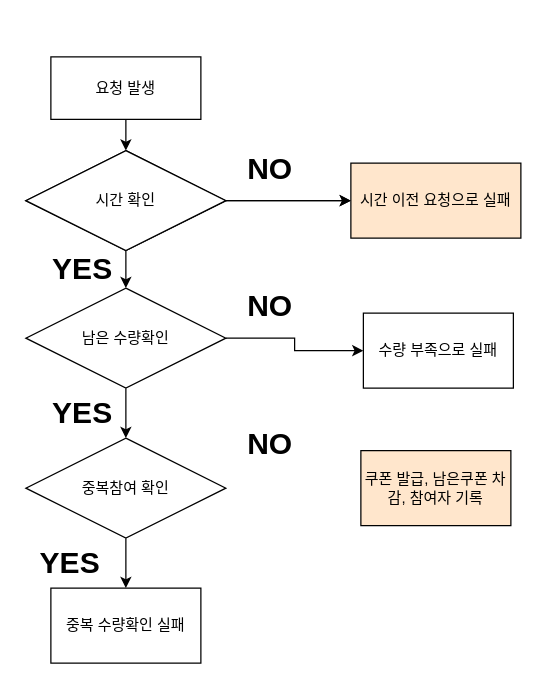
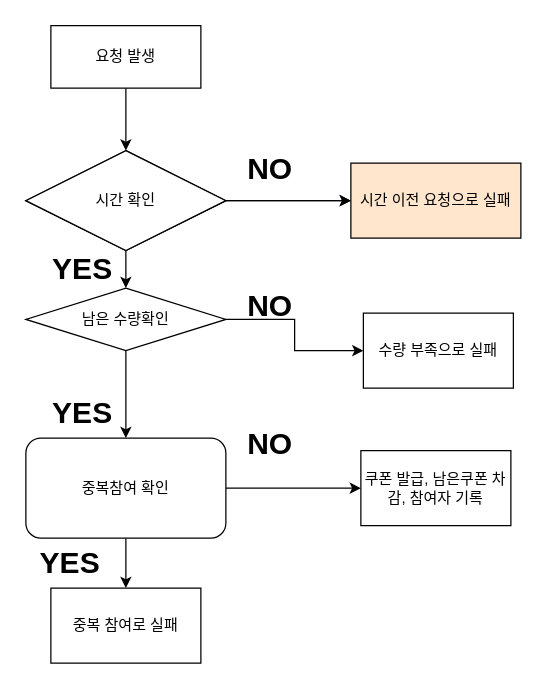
  <mxCell id="0" />
  <mxCell id="1" parent="0" />
  <mxCell id="2" value="" style="edgeStyle=orthogonalEdgeStyle;rounded=0;orthogonalLoop=1;jettySize=auto;html=1;" edge="1" parent="1" source="3" target="5"><mxGeometry relative="1" as="geometry" /></mxCell>
- <mxCell id="3" value="요청 발생" style="rounded=0;whiteSpace=wrap;html=1;" vertex="1" parent="1"><mxGeometry x="40" y="45" width="120" height="50" as="geometry" /></mxCell>
+ <mxCell id="3" value="요청 발생" style="rounded=0;whiteSpace=wrap;html=1;" vertex="1" parent="1"><mxGeometry x="40" y="20" width="120" height="50" as="geometry" /></mxCell>
  <mxCell id="4" value="" style="edgeStyle=orthogonalEdgeStyle;rounded=0;orthogonalLoop=1;jettySize=auto;html=1;" edge="1" parent="1" source="5" target="6"><mxGeometry relative="1" as="geometry" /></mxCell>
  <mxCell id="5" value="시간 확인" style="rhombus;whiteSpace=wrap;html=1;" vertex="1" parent="1"><mxGeometry x="20" y="120" width="160" height="80" as="geometry" /></mxCell>
  <mxCell id="6" value="시간 이전 요청으로 실패" style="whiteSpace=wrap;html=1;fillColor=#ffe6cc;" vertex="1" parent="1"><mxGeometry x="280" y="130" width="136" height="60" as="geometry" /></mxCell>
  <mxCell id="7" value="" style="edgeStyle=orthogonalEdgeStyle;rounded=0;orthogonalLoop=1;jettySize=auto;html=1;" edge="1" parent="1" source="9" target="13"><mxGeometry relative="1" as="geometry" /></mxCell>
  <mxCell id="8" value="" style="edgeStyle=orthogonalEdgeStyle;rounded=0;orthogonalLoop=1;jettySize=auto;html=1;" edge="1" parent="1" source="9" target="16"><mxGeometry relative="1" as="geometry" /></mxCell>
- <mxCell id="9" value="남은 수량확인" style="rhombus;whiteSpace=wrap;html=1;" vertex="1" parent="1"><mxGeometry x="20" y="230" width="160" height="80" as="geometry" /></mxCell>
+ <mxCell id="9" value="남은 수량확인" style="rhombus;whiteSpace=wrap;html=1;" vertex="1" parent="1"><mxGeometry x="20" y="230" width="160" height="50" as="geometry" /></mxCell>
  <mxCell id="10" value="" style="edgeStyle=orthogonalEdgeStyle;rounded=0;orthogonalLoop=1;jettySize=auto;html=1;" edge="1" parent="1" source="11" target="9"><mxGeometry relative="1" as="geometry" /></mxCell>
  <mxCell id="11" value="시간 확인" style="rhombus;whiteSpace=wrap;html=1;" vertex="1" parent="1"><mxGeometry x="20" y="120" width="160" height="80" as="geometry" /></mxCell>
  <mxCell id="12" value="" style="edgeStyle=orthogonalEdgeStyle;rounded=0;orthogonalLoop=1;jettySize=auto;html=1;" edge="1" source="11" parent="1"><mxGeometry relative="1" as="geometry"><mxPoint x="280" y="160" as="targetPoint" /></mxGeometry></mxCell>
  <mxCell id="13" value="수량 부족으로 실패" style="whiteSpace=wrap;html=1;" vertex="1" parent="1"><mxGeometry x="290" y="250" width="120" height="60" as="geometry" /></mxCell>
  <mxCell id="14" value="" style="edgeStyle=orthogonalEdgeStyle;rounded=0;orthogonalLoop=1;jettySize=auto;html=1;" edge="1" parent="1" source="16" target="17"><mxGeometry relative="1" as="geometry" /></mxCell>
- <mxCell id="16" value="중복참여 확인" style="rhombus;whiteSpace=wrap;html=1;" vertex="1" parent="1"><mxGeometry x="20" y="350" width="160" height="80" as="geometry" /></mxCell>
- <mxCell id="17" value="중복 수량확인 실패" style="whiteSpace=wrap;html=1;" vertex="1" parent="1"><mxGeometry x="40" y="470" width="120" height="60" as="geometry" /></mxCell>
+ <mxCell id="15" value="" style="edgeStyle=orthogonalEdgeStyle;rounded=0;orthogonalLoop=1;jettySize=auto;html=1;" edge="1" parent="1" source="16" target="24"><mxGeometry relative="1" as="geometry" /></mxCell>
+ <mxCell id="16" value="중복참여 확인" style="whiteSpace=wrap;html=1;rounded=1;" vertex="1" parent="1"><mxGeometry x="20" y="350" width="160" height="80" as="geometry" /></mxCell>
+ <mxCell id="17" value="중복 참여로 실패" style="whiteSpace=wrap;html=1;" vertex="1" parent="1"><mxGeometry x="40" y="470" width="120" height="60" as="geometry" /></mxCell>
  <mxCell id="18" value="NO" style="text;strokeColor=none;fillColor=none;html=1;fontSize=24;fontStyle=1;verticalAlign=middle;align=center;" vertex="1" parent="1"><mxGeometry x="190" y="130" width="50" height="10" as="geometry" /></mxCell>
  <mxCell id="19" value="YES" style="text;strokeColor=none;fillColor=none;html=1;fontSize=24;fontStyle=1;verticalAlign=middle;align=center;" vertex="1" parent="1"><mxGeometry x="40" y="210" width="50" height="10" as="geometry" /></mxCell>
  <mxCell id="20" value="YES" style="text;strokeColor=none;fillColor=none;html=1;fontSize=24;fontStyle=1;verticalAlign=middle;align=center;" vertex="1" parent="1"><mxGeometry x="40" y="310" width="50" height="40" as="geometry" /></mxCell>
  <mxCell id="21" value="YES" style="text;strokeColor=none;fillColor=none;html=1;fontSize=24;fontStyle=1;verticalAlign=middle;align=center;" vertex="1" parent="1"><mxGeometry x="30" y="430" width="50" height="40" as="geometry" /></mxCell>
  <mxCell id="22" value="NO" style="text;strokeColor=none;fillColor=none;html=1;fontSize=24;fontStyle=1;verticalAlign=middle;align=center;" vertex="1" parent="1"><mxGeometry x="190" y="240" width="50" height="10" as="geometry" /></mxCell>
  <mxCell id="23" value="NO" style="text;strokeColor=none;fillColor=none;html=1;fontSize=24;fontStyle=1;verticalAlign=middle;align=center;" vertex="1" parent="1"><mxGeometry x="190" y="350" width="50" height="10" as="geometry" /></mxCell>
- <mxCell id="24" value="쿠폰 발급, 남은쿠폰 차감, 참여자 기록" style="whiteSpace=wrap;html=1;fillColor=#ffe6cc;" vertex="1" parent="1"><mxGeometry x="288" y="360" width="120" height="60" as="geometry" /></mxCell>
+ <mxCell id="24" value="쿠폰 발급, 남은쿠폰 차감, 참여자 기록" style="whiteSpace=wrap;html=1;" vertex="1" parent="1"><mxGeometry x="288" y="360" width="120" height="60" as="geometry" /></mxCell>
